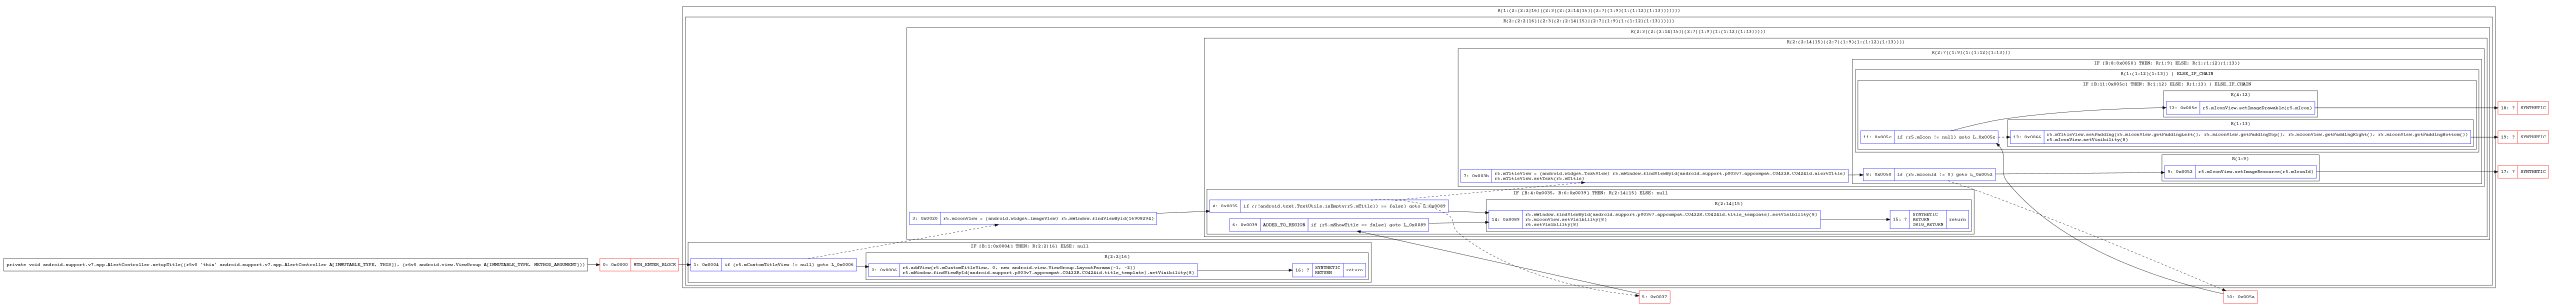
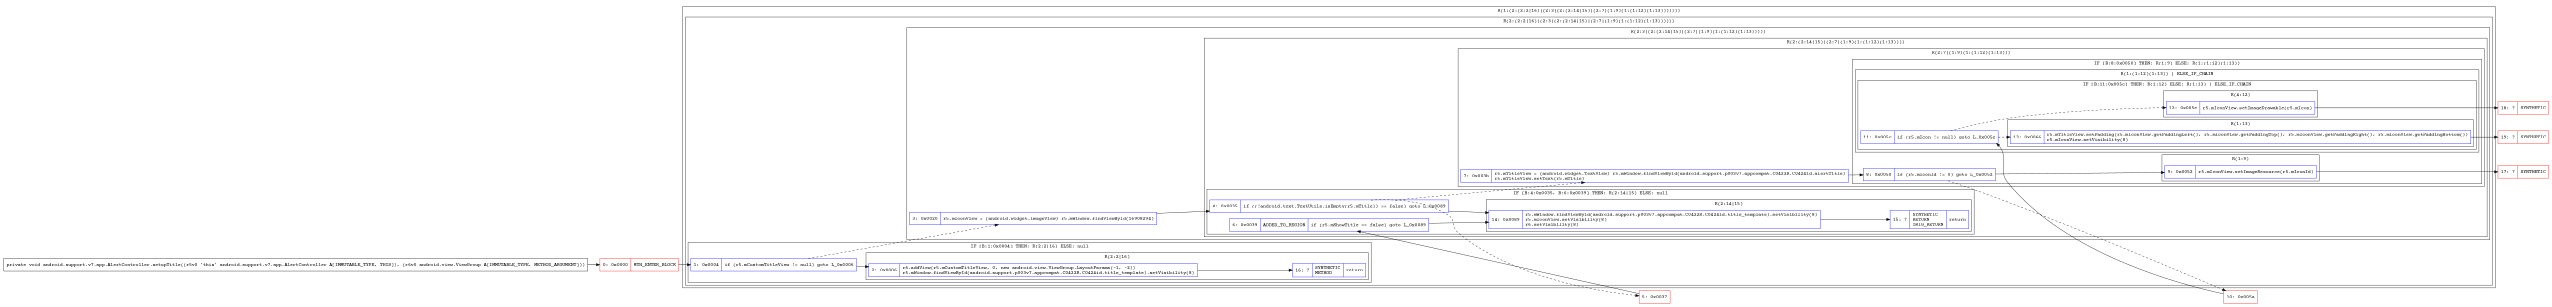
  digraph {
    fontname="Courier Prime"
    rankdir=LR
    node [color=blue fontname="Courier Prime" shape=record]
    edge [fontname="Courier Prime"]
    n1 [label="{2\:\ 0x0006|r6.addView(r5.mCustomTitleView, 0, new android.view.ViewGroup.LayoutParams(\-1, \-2))\lr5.mWindow.findViewById(android.support.p003v7.appcompat.C0422R.C0424id.title_template).setVisibility(8)\l}"]
-   n2 [label="{16\:\ ?|SYNTHETIC\lRETURN\l|return\l}"]
+   n2 [label="{16\:\ ?|SYNTHETIC\lMETHOD\l|return\l}"]
    n3 [label="{1\:\ 0x0004|if (r5.mCustomTitleView != null) goto L_0x0006\l}"]
    n4 [label="{14\:\ 0x0089|r5.mWindow.findViewById(android.support.p003v7.appcompat.C0422R.C0424id.title_template).setVisibility(8)\lr5.mIconView.setVisibility(8)\lr6.setVisibility(8)\l}"]
    n5 [label="{15\:\ ?|SYNTHETIC\lRETURN\lORIG_RETURN\l|return\l}"]
    n6 [label="{4\:\ 0x0035|if ((!android.text.TextUtils.isEmpty(r5.mTitle)) == false) goto L_0x0089\l}"]
    n7 [label="{6\:\ 0x0039|ADDED_TO_REGION\l|if (r5.mShowTitle == false) goto L_0x0089\l}"]
    n8 [label="{9\:\ 0x0052|r5.mIconView.setImageResource(r5.mIconId)\l}"]
    n9 [label="{12\:\ 0x005e|r5.mIconView.setImageDrawable(r5.mIcon)\l}"]
    n10 [label="{13\:\ 0x0066|r5.mTitleView.setPadding(r5.mIconView.getPaddingLeft(), r5.mIconView.getPaddingTop(), r5.mIconView.getPaddingRight(), r5.mIconView.getPaddingBottom())\lr5.mIconView.setVisibility(8)\l}"]
    n11 [label="{11\:\ 0x005c|if (r5.mIcon != null) goto L_0x005e\l}"]
    n12 [label="{8\:\ 0x0050|if (r5.mIconId != 0) goto L_0x0052\l}"]
    n13 [label="{7\:\ 0x003b|r5.mTitleView = (android.widget.TextView) r5.mWindow.findViewById(android.support.p003v7.appcompat.C0422R.C0424id.alertTitle)\lr5.mTitleView.setText(r5.mTitle)\l}"]
    n14 [label="{3\:\ 0x0020|r5.mIconView = (android.widget.ImageView) r5.mWindow.findViewById(16908294)\l}"]
    n15 [color=red label="{5\:\ 0x0037}"]
    n16 [color=red label="{17\:\ ?|SYNTHETIC\l}"]
    n17 [color=red label="{18\:\ ?|SYNTHETIC\l}"]
    n18 [color=red label="{19\:\ ?|SYNTHETIC\l}"]
    n19 [color=red label="{10\:\ 0x005a}"]
    n20 [color=red label="{0\:\ 0x0000|MTH_ENTER_BLOCK\l}"]
    n21 [label="{private void android.support.v7.app.AlertController.setupTitle((r5v0 'this' android.support.v7.app.AlertController A[IMMUTABLE_TYPE, THIS]), (r6v0 android.view.ViewGroup A[IMMUTABLE_TYPE, METHOD_ARGUMENT])) }" color=""]
    subgraph cluster_1 {
      label="R(1:(2:(2:2|16)|(2:3|(2:(2:14|15)|(2:7|(1:9)(1:(1:12)(1:13)))))))"
      subgraph cluster_2 {
        label="R(2:(2:2|16)|(2:3|(2:(2:14|15)|(2:7|(1:9)(1:(1:12)(1:13))))))"
        subgraph cluster_3 {
          label="IF [B:1:0x0004] THEN: R(2:2|16) ELSE: null"
          n3
          subgraph cluster_4 {
            label="R(2:2|16)"
            n1
            n2
          }
        }
        subgraph cluster_5 {
          label="R(2:3|(2:(2:14|15)|(2:7|(1:9)(1:(1:12)(1:13)))))"
          n14
          subgraph cluster_6 {
            label="R(2:(2:14|15)|(2:7|(1:9)(1:(1:12)(1:13))))"
            subgraph cluster_7 {
              label="IF [B:4:0x0035, B:6:0x0039] THEN: R(2:14|15) ELSE: null"
              n6
              n7
              subgraph cluster_8 {
                label="R(2:14|15)"
                n4
                n5
              }
            }
            subgraph cluster_9 {
              label="R(2:7|(1:9)(1:(1:12)(1:13)))"
              n13
              subgraph cluster_10 {
                label="IF [B:8:0x0050] THEN: R(1:9) ELSE: R(1:(1:12)(1:13))"
                n12
                subgraph cluster_11 {
                  label="R(1:9)"
                  n8
                }
                subgraph cluster_12 {
                  label="R(1:(1:12)(1:13)) | ELSE_IF_CHAIN\l"
                  subgraph cluster_13 {
                    label="IF [B:11:0x005c] THEN: R(1:12) ELSE: R(1:13) | ELSE_IF_CHAIN\l"
                    n11
                    subgraph cluster_14 {
                      label="R(4:12)"
                      n9
                    }
                    subgraph cluster_15 {
                      label="R(1:13)"
                      n10
                    }
                  }
                }
              }
            }
          }
        }
      }
    }
    n1 -> n2
    n3 -> n1
    n3 -> n14 [style=dashed]
    n4 -> n5
    n6 -> n4
    n6 -> n13 [style=dashed]
    n6 -> n15 [style=dashed]
    n7 -> n4
    n8 -> n16
    n9 -> n17
    n10 -> n18
-   n11 -> n9
+   n11 -> n9 [style=dashed]
    n11 -> n10 [style=dashed]
    n12 -> n8
    n12 -> n19 [style=dashed]
    n13 -> n12
    n14 -> n6
    n15 -> n7
    n19 -> n11
    n20 -> n3
    n21 -> n20
  }
